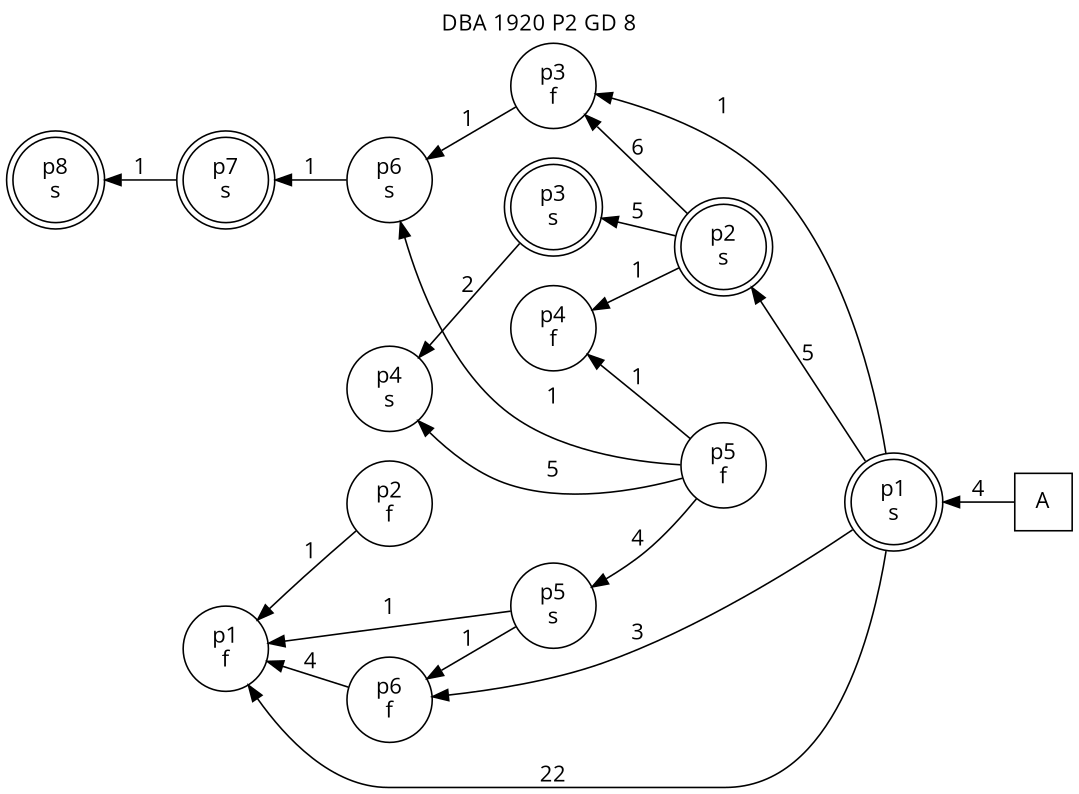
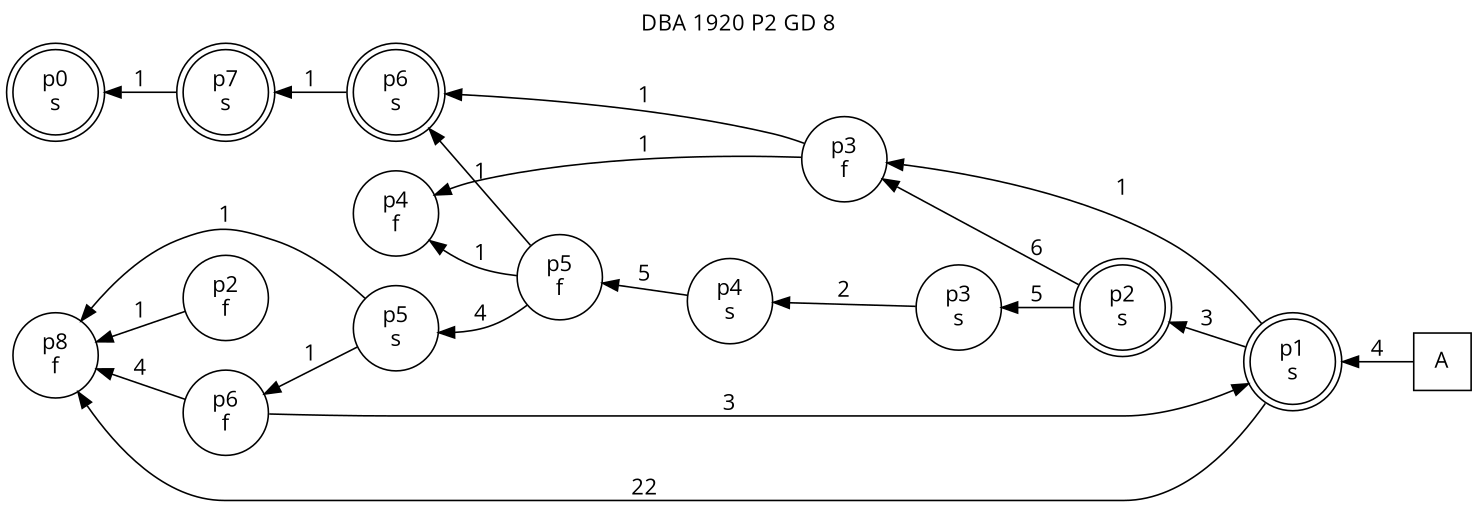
  digraph {
    fontname="Open Sans"
    label=" DBA 1920 P2 GD 8 "
    labelloc=tl
    rankdir=RL
    node [fontname="Open Sans" shape=circle]
    edge [fontname="Open Sans"]
    n1 [label=A shape=square]
    n2 [label="p1\ns" shape=doublecircle]
    n3 [label="p2\ns" shape=doublecircle]
    n4 [label="p3\nf"]
    n5 [label="p6\nf"]
-   n6 [label="p1\nf"]
-   n7 [label="p3\ns" shape=doublecircle]
+   n6 [label="p8\nf"]
+   n7 [label="p3\ns"]
    n8 [label="p4\nf"]
-   n9 [label="p6\ns"]
+   n9 [label="p6\ns" shape=doublecircle]
    n10 [label="p4\ns"]
    n11 [label="p5\nf"]
    n12 [label="p5\ns"]
    n13 [label="p7\ns" shape=doublecircle]
    n14 [label="p2\nf"]
-   n15 [label="p8\ns" shape=doublecircle]
+   n15 [label="p0\ns" shape=doublecircle]
    n1 -> n2 [label=4]
-   n2 -> n3 [label=5]
+   n2 -> n3 [label=3]
    n2 -> n4 [label=1]
-   n2 -> n5 [label=3]
+   n5 -> n2 [label=3]
    n2 -> n6 [label=22]
    n3 -> n4 [label=6]
    n3 -> n7 [label=5]
-   n3 -> n8 [label=1]
+   n4 -> n8 [label=1]
    n4 -> n9 [label=1]
    n5 -> n6 [label=4]
    n7 -> n10 [label=2]
    n9 -> n13 [label=1]
-   n11 -> n10 [label=5]
+   n10 -> n11 [label=5]
    n11 -> n8 [label=1]
    n11 -> n9 [label=1]
    n11 -> n12 [label=4]
    n12 -> n5 [label=1]
    n12 -> n6 [label=1]
    n13 -> n15 [label=1]
    n14 -> n6 [label=1]
  }
